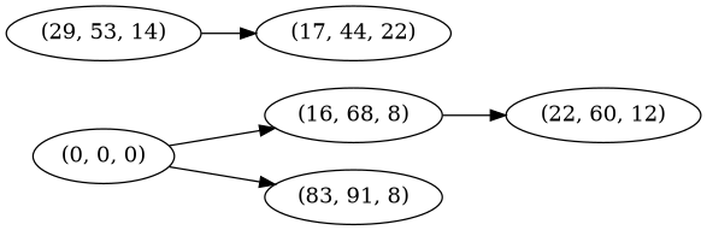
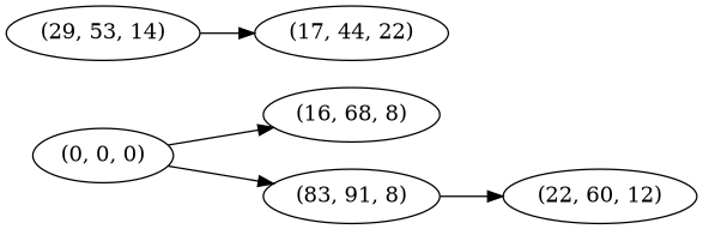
  digraph {
    rankdir=LR
    "(0, 0, 0)"
    "(16, 68, 8)"
    "(83, 91, 8)"
    "(22, 60, 12)"
    n5 [label="(17, 44, 22)"]
    "(29, 53, 14)"
    "(0, 0, 0)" -> "(16, 68, 8)"
    "(0, 0, 0)" -> "(83, 91, 8)"
-   "(16, 68, 8)" -> "(22, 60, 12)"
+   "(83, 91, 8)" -> "(22, 60, 12)"
    "(29, 53, 14)" -> n5
  }
